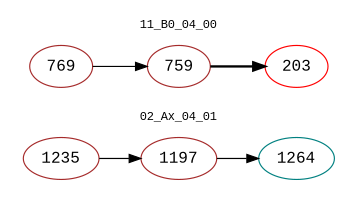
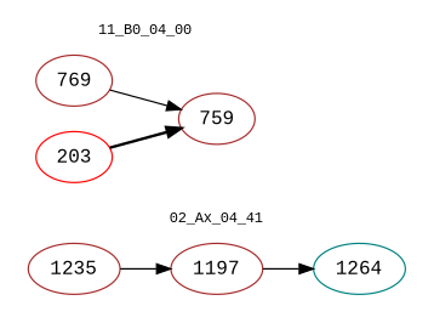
  digraph {
    fontname="Liberation Mono"
    rankdir=LR
    node [color=brown fontname="Liberation Mono"]
    edge [color=black fontname="Liberation Mono" style=solid]
    n1 [label=1235]
    n2 [label=1197]
    n3 [color=teal label=1264]
    n4 [label=769]
    n5 [label=759]
    n6 [color=red label=203]
    subgraph cluster_1 {
      color=white
      fontsize=10
-     label="02_Ax_04_01"
+     label="02_Ax_04_41"
      n1
      n2
      n3
    }
    subgraph cluster_2 {
      color=white
      fontsize=10
      label="11_B0_04_00"
      n4
      n5
      n6
    }
    n1 -> n2
    n2 -> n3
    n4 -> n5
-   n5 -> n6 [style=bold]
+   n6 -> n5 [style=bold]
  }
